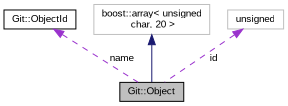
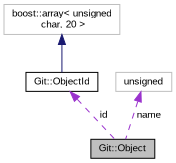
  digraph {
    fontname="Liberation Sans"
    node [color=black fillcolor=white fontname="Liberation Sans" fontsize=10 shape=record style=filled]
    edge [color=darkorchid3 dir=back fontname="Liberation Sans" fontsize=10 labelfontname=Helvetica labelfontsize=10 style=dashed]
    n1 [fillcolor=grey75 fontcolor=black height=0.2 label="Git::Object" width=0.4]
    n2 [height=0.2 label="Git::ObjectId" width=0.4]
    n3 [color=grey75 height=0.2 label="boost::array\< unsigned\l char, 20 \>" width=0.4]
    n4 [color=grey75 height=0.2 label=unsigned width=0.4]
-   n2 -> n1 [label=" name"]
-   n3 -> n1 [color=midnightblue style=solid]
-   n4 -> n1 [label=" id"]
+   n2 -> n1 [label=" id"]
+   n3 -> n2 [color=midnightblue style=solid]
+   n4 -> n1 [label=" name"]
  }
